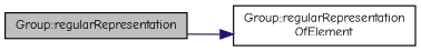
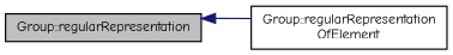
  digraph {
    rankdir=LR
    fontname="Comic Neue"
    node [color=black fontname="Comic Neue" fontsize=10 shape=record style=filled]
    n1 [fillcolor=grey75 fontcolor=black height=0.2 label="Group::regularRepresentation" width=0.4]
    n2 [fillcolor=white height=0.2 label="Group::regularRepresentation\lOfElement" width=0.4]
-   n1 -> n2 [color=midnightblue fontname="Comic Neue" fontsize=10 labelfontname=Helvetica labelfontsize=10 style=solid]
+   n2 -> n1 [color=midnightblue fontname="Comic Neue" fontsize=10 labelfontname=Helvetica labelfontsize=10 style=solid]
  }
